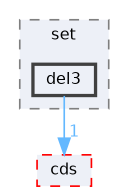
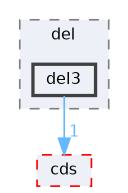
  digraph {
    compound=true
    fontname="DejaVu Sans"
    node [fillcolor="#edf0f7" fontname="DejaVu Sans" fontsize=10 shape=box]
    n1 [color=grey25 height=0.2 label=del3 style="filled,bold" width=0.4]
    n2 [color=red height=0.2 label=cds style="filled,dashed" width=0.4]
    subgraph cluster_1 {
      bgcolor="#edf0f7"
      fontsize=10
-     label=set
+     label=del
      pencolor=grey50
      style="filled,dashed"
      n1
    }
    n1 -> n2 [color=steelblue1 fontcolor=steelblue1 fontname="DejaVu Sans" fontsize=10 headlabel=1 labeldistance=1.5 labelfontname=Helvetica labelfontsize=10]
  }
